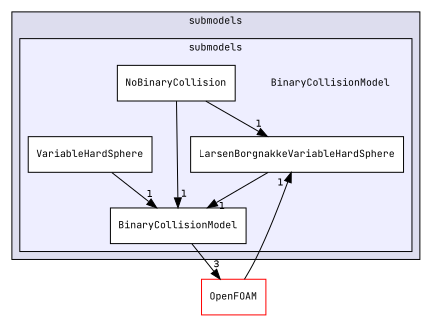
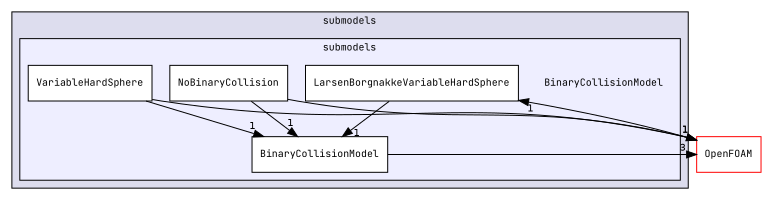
  digraph {
    compound=true
    fontname="JetBrains Mono"
    node [fontname="JetBrains Mono" fontsize=10 shape=box color=black fillcolor=white style=filled]
    edge [fontname="JetBrains Mono" headlabel=1 labeldistance=1.5 labelfontname=Helvetica labelfontsize=10]
    n1 [label=BinaryCollisionModel shape=plaintext color="" fillcolor="" style=""]
    n2 [label=BinaryCollisionModel]
    n3 [label=LarsenBorgnakkeVariableHardSphere]
    n4 [label=NoBinaryCollision]
    n5 [label=VariableHardSphere]
    n6 [color=red label=OpenFOAM fillcolor="" style=""]
    subgraph cluster_1 {
      bgcolor="#ddddee"
      fontsize=10
      label=submodels
      pencolor=black
      subgraph cluster_2 {
        bgcolor="#eeeeff"
        fontsize=10
        label=submodels
        pencolor=black
        n1
        n2
        n3
        n4
        n5
      }
    }
    n2 -> n6 [headlabel=3]
    n3 -> n2
    n4 -> n2
-   n4 -> n3
+   n4 -> n6
    n5 -> n2
+   n5 -> n6
    n6 -> n3
  }
